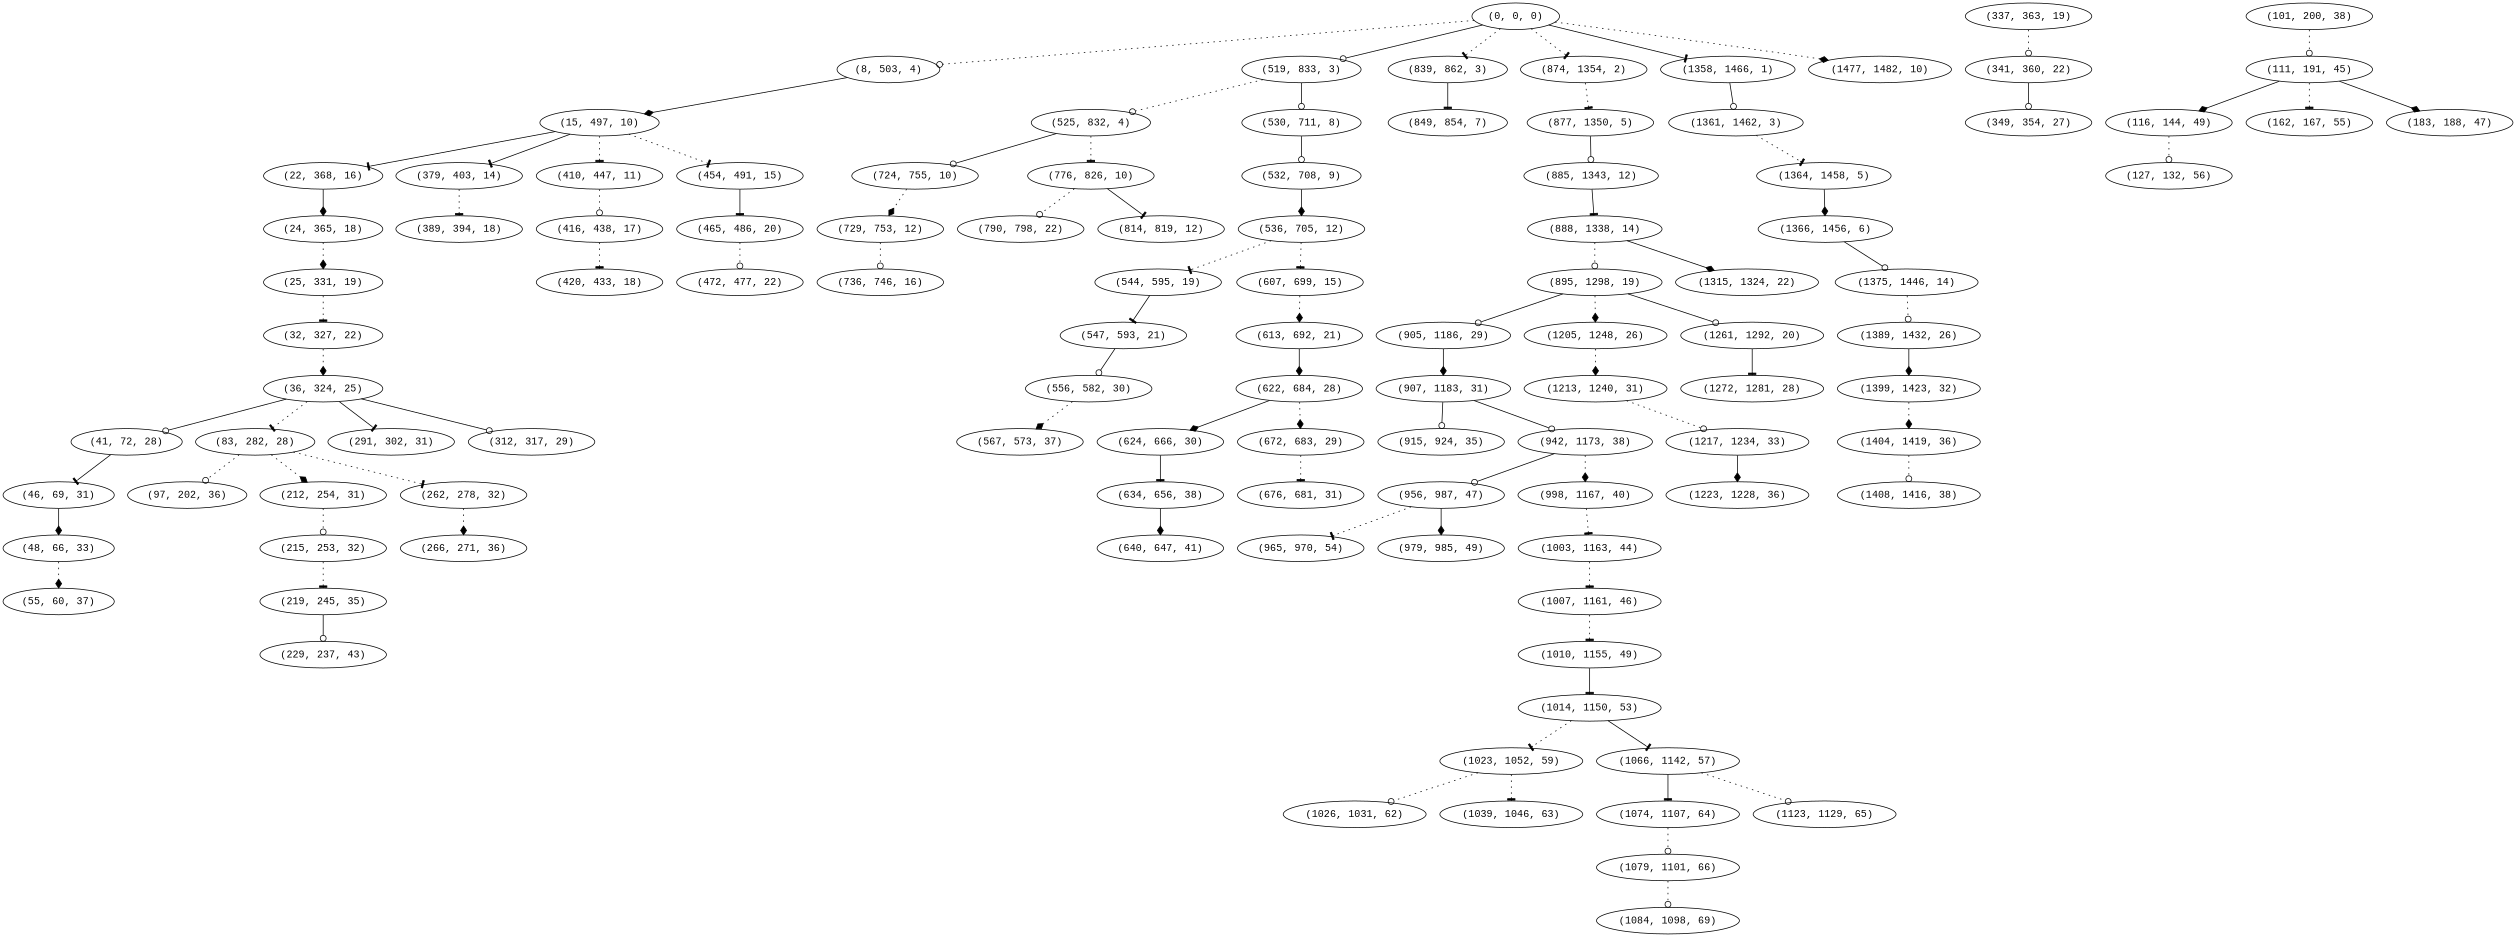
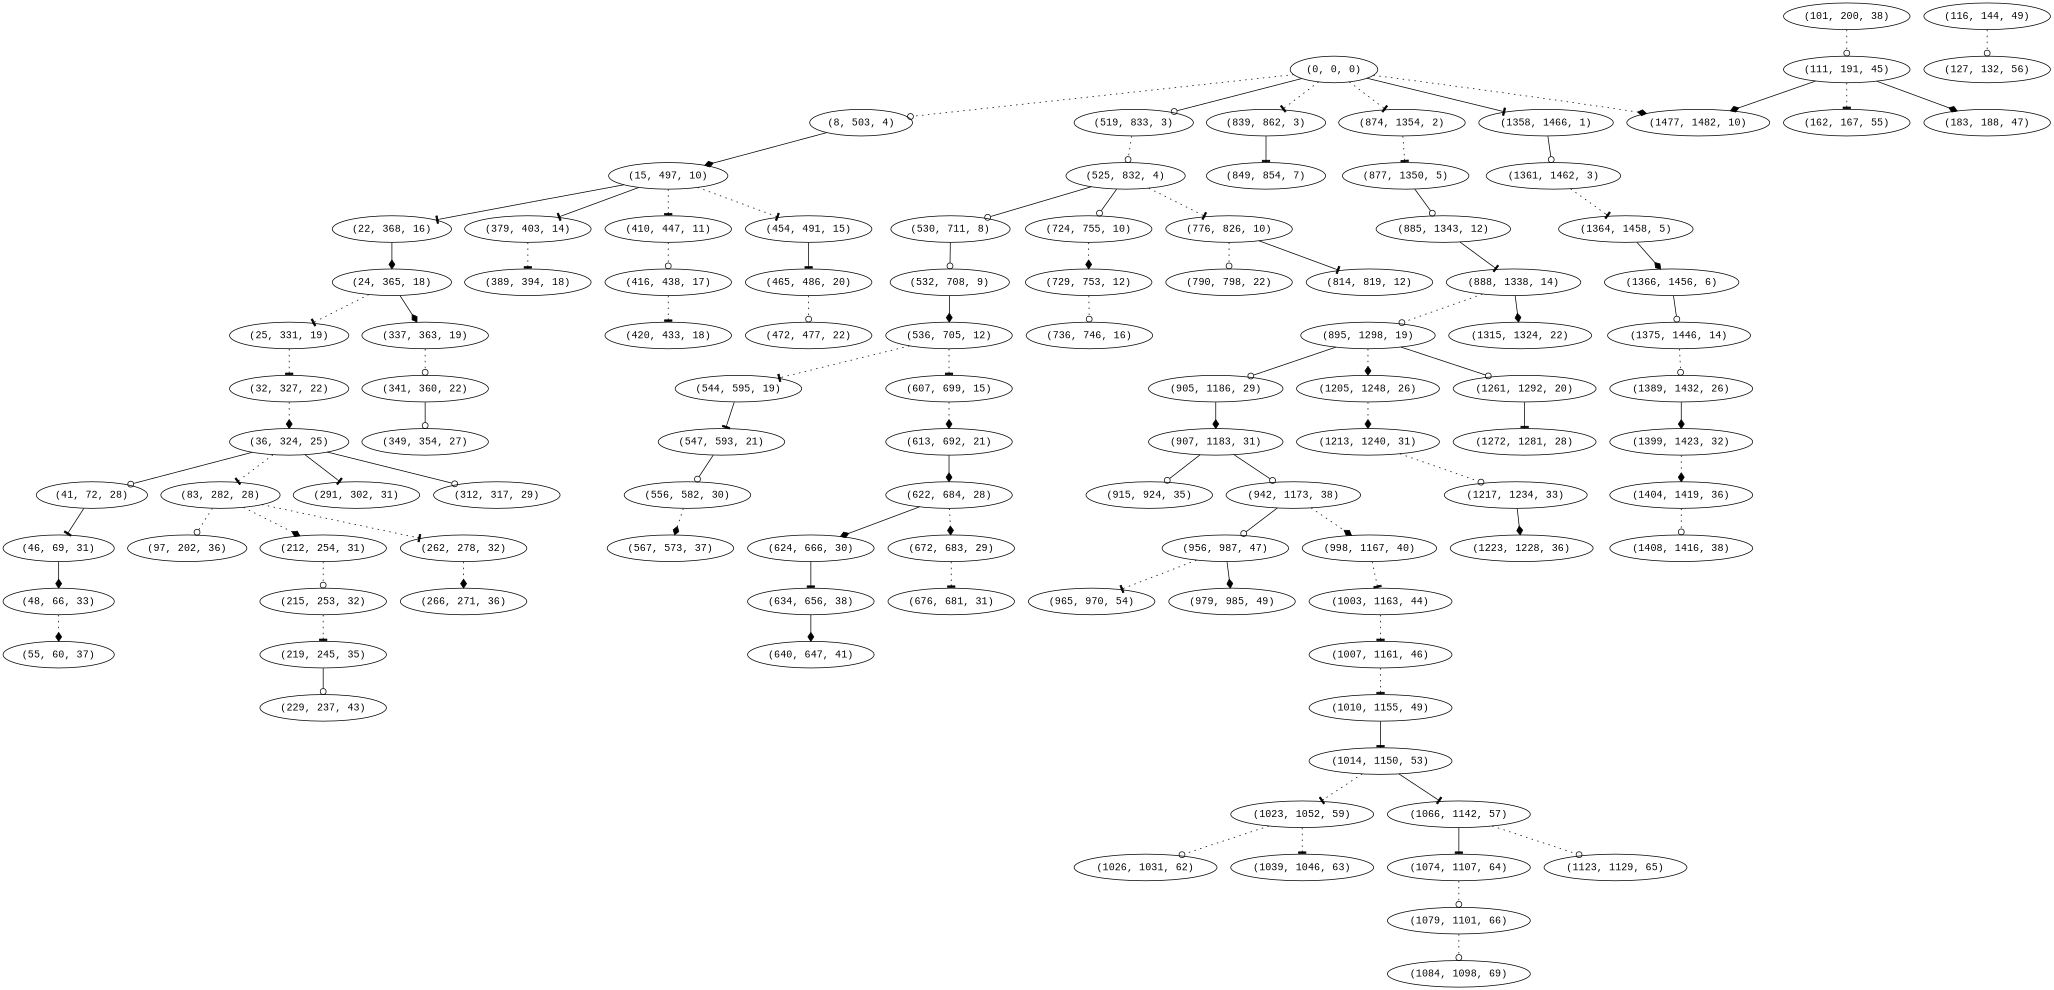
  digraph {
    fontname="Liberation Mono"
    node [fontname="Liberation Mono"]
    edge [arrowhead=tee fontname="Liberation Mono" style=dotted]
    "(0, 0, 0)"
    "(8, 503, 4)"
    "(519, 833, 3)"
    "(839, 862, 3)"
    "(874, 1354, 2)"
    "(1358, 1466, 1)"
    "(1477, 1482, 10)"
    "(15, 497, 10)"
    "(525, 832, 4)"
    "(849, 854, 7)"
    "(877, 1350, 5)"
    "(1361, 1462, 3)"
    "(22, 368, 16)"
    "(379, 403, 14)"
    "(410, 447, 11)"
    "(454, 491, 15)"
    "(24, 365, 18)"
    "(389, 394, 18)"
    "(416, 438, 17)"
    "(465, 486, 20)"
    "(25, 331, 19)"
    "(337, 363, 19)"
    "(32, 327, 22)"
    "(341, 360, 22)"
    "(36, 324, 25)"
    "(41, 72, 28)"
    "(83, 282, 28)"
    "(291, 302, 31)"
    "(312, 317, 29)"
    "(46, 69, 31)"
    "(97, 202, 36)"
    "(212, 254, 31)"
    "(262, 278, 32)"
    "(48, 66, 33)"
    "(55, 60, 37)"
    "(215, 253, 32)"
    "(266, 271, 36)"
    "(101, 200, 38)"
    "(111, 191, 45)"
    "(116, 144, 49)"
    "(162, 167, 55)"
    "(183, 188, 47)"
    "(127, 132, 56)"
    "(219, 245, 35)"
    "(229, 237, 43)"
    "(349, 354, 27)"
    "(420, 433, 18)"
    "(472, 477, 22)"
    "(530, 711, 8)"
    "(724, 755, 10)"
    "(776, 826, 10)"
    "(532, 708, 9)"
    "(729, 753, 12)"
    "(790, 798, 22)"
    "(814, 819, 12)"
    "(536, 705, 12)"
    "(544, 595, 19)"
    "(607, 699, 15)"
    "(547, 593, 21)"
    "(613, 692, 21)"
    "(556, 582, 30)"
    "(567, 573, 37)"
    "(622, 684, 28)"
    "(624, 666, 30)"
    "(672, 683, 29)"
    "(634, 656, 38)"
    "(676, 681, 31)"
    "(640, 647, 41)"
    "(736, 746, 16)"
    "(885, 1343, 12)"
    "(888, 1338, 14)"
    "(895, 1298, 19)"
    "(1315, 1324, 22)"
    "(905, 1186, 29)"
    "(1205, 1248, 26)"
    "(1261, 1292, 20)"
    "(907, 1183, 31)"
    "(1213, 1240, 31)"
    "(1272, 1281, 28)"
    "(915, 924, 35)"
    "(942, 1173, 38)"
    "(956, 987, 47)"
    "(998, 1167, 40)"
    "(965, 970, 54)"
    "(979, 985, 49)"
    "(1003, 1163, 44)"
    "(1007, 1161, 46)"
    "(1010, 1155, 49)"
    "(1014, 1150, 53)"
    "(1023, 1052, 59)"
    "(1066, 1142, 57)"
    "(1026, 1031, 62)"
    "(1039, 1046, 63)"
    "(1074, 1107, 64)"
    "(1123, 1129, 65)"
    "(1079, 1101, 66)"
    "(1084, 1098, 69)"
    "(1217, 1234, 33)"
    "(1223, 1228, 36)"
    "(1364, 1458, 5)"
    "(1366, 1456, 6)"
    "(1375, 1446, 14)"
    "(1389, 1432, 26)"
    "(1399, 1423, 32)"
    "(1404, 1419, 36)"
    "(1408, 1416, 38)"
    "(0, 0, 0)" -> "(8, 503, 4)" [arrowhead=odot]
    "(0, 0, 0)" -> "(519, 833, 3)" [arrowhead=odot style=solid]
    "(0, 0, 0)" -> "(839, 862, 3)"
    "(0, 0, 0)" -> "(874, 1354, 2)"
    "(0, 0, 0)" -> "(1358, 1466, 1)" [style=solid]
    "(0, 0, 0)" -> "(1477, 1482, 10)" [arrowhead=diamond]
    "(8, 503, 4)" -> "(15, 497, 10)" [arrowhead=diamond style=solid]
    "(519, 833, 3)" -> "(525, 832, 4)" [arrowhead=odot]
    "(839, 862, 3)" -> "(849, 854, 7)" [style=solid]
    "(874, 1354, 2)" -> "(877, 1350, 5)"
    "(1358, 1466, 1)" -> "(1361, 1462, 3)" [arrowhead=odot style=solid]
    "(15, 497, 10)" -> "(22, 368, 16)" [style=solid]
    "(15, 497, 10)" -> "(379, 403, 14)" [style=solid]
    "(15, 497, 10)" -> "(410, 447, 11)"
    "(15, 497, 10)" -> "(454, 491, 15)"
-   "(519, 833, 3)" -> "(530, 711, 8)" [arrowhead=odot style=solid]
+   "(525, 832, 4)" -> "(530, 711, 8)" [arrowhead=odot style=solid]
    "(525, 832, 4)" -> "(724, 755, 10)" [arrowhead=odot style=solid]
    "(525, 832, 4)" -> "(776, 826, 10)"
    "(877, 1350, 5)" -> "(885, 1343, 12)" [arrowhead=odot style=solid]
    "(1361, 1462, 3)" -> "(1364, 1458, 5)"
    "(22, 368, 16)" -> "(24, 365, 18)" [arrowhead=diamond style=solid]
    "(379, 403, 14)" -> "(389, 394, 18)"
    "(410, 447, 11)" -> "(416, 438, 17)" [arrowhead=odot]
    "(454, 491, 15)" -> "(465, 486, 20)" [style=solid]
-   "(24, 365, 18)" -> "(25, 331, 19)" [arrowhead=diamond]
+   "(24, 365, 18)" -> "(25, 331, 19)"
+   "(24, 365, 18)" -> "(337, 363, 19)" [arrowhead=diamond style=solid]
    "(416, 438, 17)" -> "(420, 433, 18)"
    "(465, 486, 20)" -> "(472, 477, 22)" [arrowhead=odot]
    "(25, 331, 19)" -> "(32, 327, 22)"
    "(337, 363, 19)" -> "(341, 360, 22)" [arrowhead=odot]
    "(32, 327, 22)" -> "(36, 324, 25)" [arrowhead=diamond]
    "(341, 360, 22)" -> "(349, 354, 27)" [arrowhead=odot style=solid]
    "(36, 324, 25)" -> "(41, 72, 28)" [arrowhead=odot style=solid]
    "(36, 324, 25)" -> "(83, 282, 28)"
    "(36, 324, 25)" -> "(291, 302, 31)" [style=solid]
    "(36, 324, 25)" -> "(312, 317, 29)" [arrowhead=odot style=solid]
    "(41, 72, 28)" -> "(46, 69, 31)" [style=solid]
    "(83, 282, 28)" -> "(97, 202, 36)" [arrowhead=odot]
    "(83, 282, 28)" -> "(212, 254, 31)" [arrowhead=diamond]
    "(83, 282, 28)" -> "(262, 278, 32)"
    "(46, 69, 31)" -> "(48, 66, 33)" [arrowhead=diamond style=solid]
    "(212, 254, 31)" -> "(215, 253, 32)" [arrowhead=odot]
    "(262, 278, 32)" -> "(266, 271, 36)" [arrowhead=diamond]
    "(48, 66, 33)" -> "(55, 60, 37)" [arrowhead=diamond]
    "(215, 253, 32)" -> "(219, 245, 35)"
    "(101, 200, 38)" -> "(111, 191, 45)" [arrowhead=odot]
-   "(111, 191, 45)" -> "(116, 144, 49)" [arrowhead=diamond style=solid]
+   "(111, 191, 45)" -> "(1477, 1482, 10)" [arrowhead=diamond style=solid]
    "(111, 191, 45)" -> "(162, 167, 55)"
    "(111, 191, 45)" -> "(183, 188, 47)" [arrowhead=diamond style=solid]
    "(116, 144, 49)" -> "(127, 132, 56)" [arrowhead=odot]
    "(219, 245, 35)" -> "(229, 237, 43)" [arrowhead=odot style=solid]
    "(530, 711, 8)" -> "(532, 708, 9)" [arrowhead=odot style=solid]
    "(724, 755, 10)" -> "(729, 753, 12)" [arrowhead=diamond]
    "(776, 826, 10)" -> "(790, 798, 22)" [arrowhead=odot]
    "(776, 826, 10)" -> "(814, 819, 12)" [style=solid]
    "(532, 708, 9)" -> "(536, 705, 12)" [arrowhead=diamond style=solid]
    "(729, 753, 12)" -> "(736, 746, 16)" [arrowhead=odot]
    "(536, 705, 12)" -> "(544, 595, 19)"
    "(536, 705, 12)" -> "(607, 699, 15)"
    "(544, 595, 19)" -> "(547, 593, 21)" [style=solid]
    "(607, 699, 15)" -> "(613, 692, 21)" [arrowhead=diamond]
    "(547, 593, 21)" -> "(556, 582, 30)" [arrowhead=odot style=solid]
    "(613, 692, 21)" -> "(622, 684, 28)" [arrowhead=diamond style=solid]
    "(556, 582, 30)" -> "(567, 573, 37)" [arrowhead=diamond]
    "(622, 684, 28)" -> "(624, 666, 30)" [arrowhead=diamond style=solid]
    "(622, 684, 28)" -> "(672, 683, 29)" [arrowhead=diamond]
    "(624, 666, 30)" -> "(634, 656, 38)" [style=solid]
    "(672, 683, 29)" -> "(676, 681, 31)"
    "(634, 656, 38)" -> "(640, 647, 41)" [arrowhead=diamond style=solid]
    "(885, 1343, 12)" -> "(888, 1338, 14)" [style=solid]
    "(888, 1338, 14)" -> "(895, 1298, 19)" [arrowhead=odot]
    "(888, 1338, 14)" -> "(1315, 1324, 22)" [arrowhead=diamond style=solid]
    "(895, 1298, 19)" -> "(905, 1186, 29)" [arrowhead=odot style=solid]
    "(895, 1298, 19)" -> "(1205, 1248, 26)" [arrowhead=diamond]
    "(895, 1298, 19)" -> "(1261, 1292, 20)" [arrowhead=odot style=solid]
    "(905, 1186, 29)" -> "(907, 1183, 31)" [arrowhead=diamond style=solid]
    "(1205, 1248, 26)" -> "(1213, 1240, 31)" [arrowhead=diamond]
    "(1261, 1292, 20)" -> "(1272, 1281, 28)" [style=solid]
    "(907, 1183, 31)" -> "(915, 924, 35)" [arrowhead=odot style=solid]
    "(907, 1183, 31)" -> "(942, 1173, 38)" [arrowhead=odot style=solid]
    "(1213, 1240, 31)" -> "(1217, 1234, 33)" [arrowhead=odot]
    "(942, 1173, 38)" -> "(956, 987, 47)" [arrowhead=odot style=solid]
    "(942, 1173, 38)" -> "(998, 1167, 40)" [arrowhead=diamond]
    "(956, 987, 47)" -> "(965, 970, 54)"
    "(956, 987, 47)" -> "(979, 985, 49)" [arrowhead=diamond style=solid]
    "(998, 1167, 40)" -> "(1003, 1163, 44)"
    "(1003, 1163, 44)" -> "(1007, 1161, 46)"
    "(1007, 1161, 46)" -> "(1010, 1155, 49)"
    "(1010, 1155, 49)" -> "(1014, 1150, 53)" [style=solid]
    "(1014, 1150, 53)" -> "(1023, 1052, 59)"
    "(1014, 1150, 53)" -> "(1066, 1142, 57)" [style=solid]
    "(1023, 1052, 59)" -> "(1026, 1031, 62)" [arrowhead=odot]
    "(1023, 1052, 59)" -> "(1039, 1046, 63)"
    "(1066, 1142, 57)" -> "(1074, 1107, 64)" [style=solid]
    "(1066, 1142, 57)" -> "(1123, 1129, 65)" [arrowhead=odot]
    "(1074, 1107, 64)" -> "(1079, 1101, 66)" [arrowhead=odot]
    "(1079, 1101, 66)" -> "(1084, 1098, 69)" [arrowhead=odot]
    "(1217, 1234, 33)" -> "(1223, 1228, 36)" [arrowhead=diamond style=solid]
    "(1364, 1458, 5)" -> "(1366, 1456, 6)" [arrowhead=diamond style=solid]
    "(1366, 1456, 6)" -> "(1375, 1446, 14)" [arrowhead=odot style=solid]
    "(1375, 1446, 14)" -> "(1389, 1432, 26)" [arrowhead=odot]
    "(1389, 1432, 26)" -> "(1399, 1423, 32)" [arrowhead=diamond style=solid]
    "(1399, 1423, 32)" -> "(1404, 1419, 36)" [arrowhead=diamond]
    "(1404, 1419, 36)" -> "(1408, 1416, 38)" [arrowhead=odot]
  }
